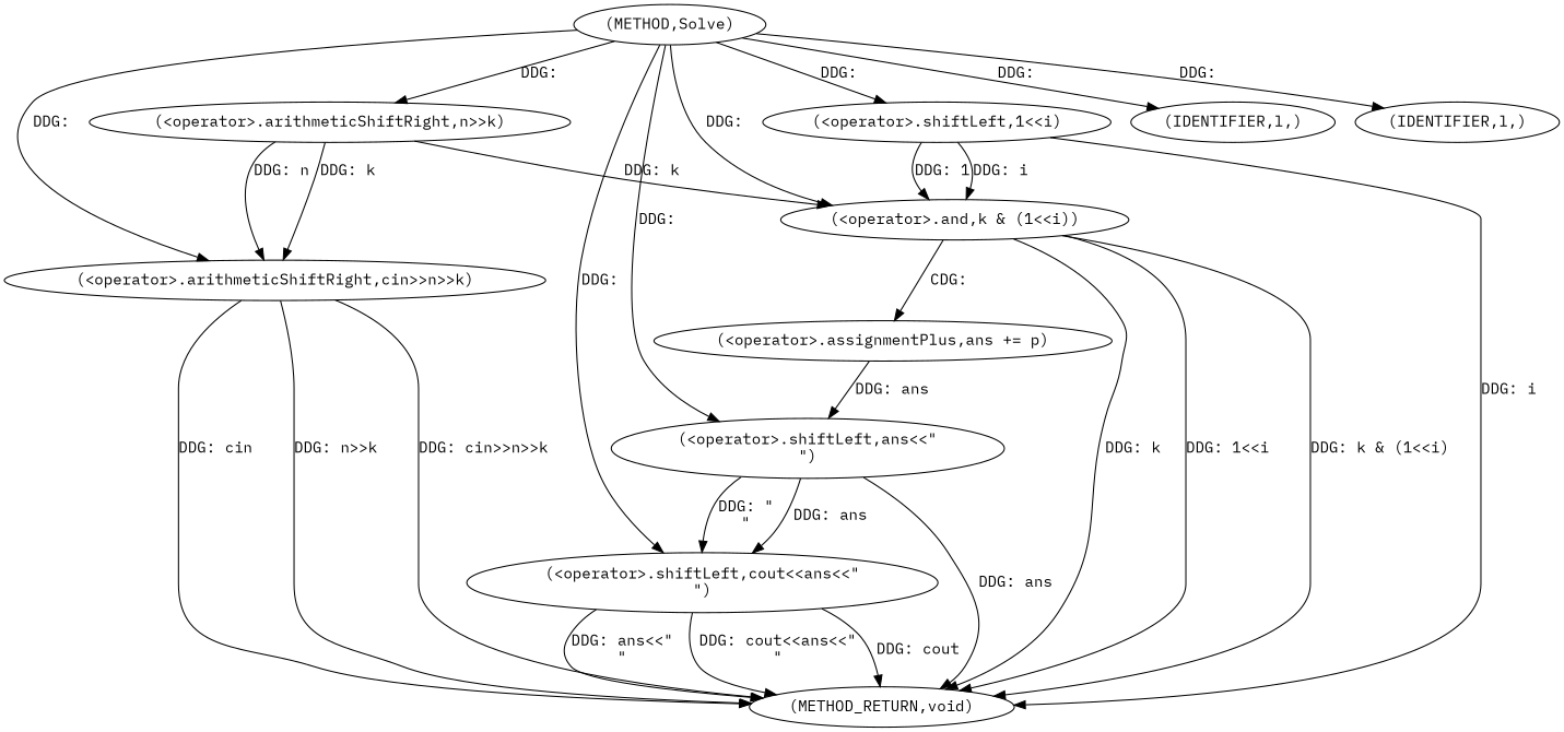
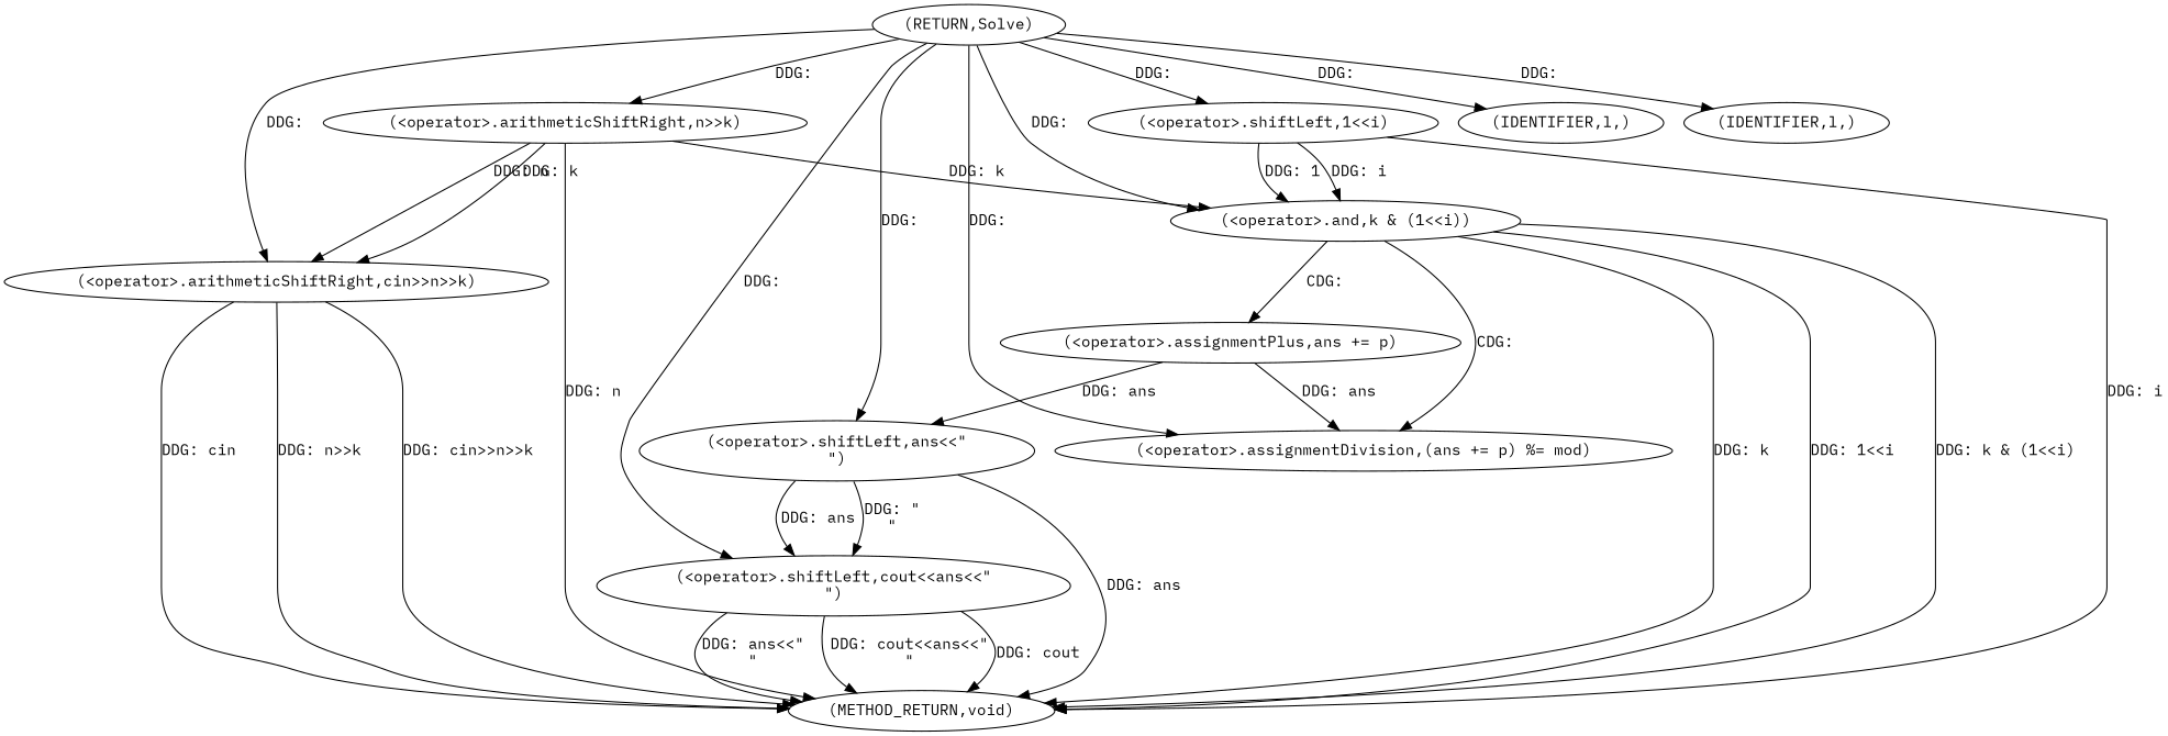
  digraph {
    fontname="IBM Plex Mono"
    node [fontname="IBM Plex Mono"]
    edge [fontname="IBM Plex Mono"]
-   n1 [label="(METHOD,Solve)"]
+   n1 [label="(RETURN,Solve)"]
    n2 [label="(<operator>.arithmeticShiftRight,cin>>n>>k)"]
    n3 [label="(IDENTIFIER,l,)"]
    n4 [label="(IDENTIFIER,l,)"]
    n5 [label="(<operator>.shiftLeft,cout<<ans<<\"\n\")"]
    n6 [label="(<operator>.arithmeticShiftRight,n>>k)"]
    n7 [label="(<operator>.and,k & (1<<i))"]
    n8 [label="(<operator>.shiftLeft,ans<<\"\n\")"]
+   n9 [label="(<operator>.assignmentDivision,(ans += p) %= mod)"]
    n10 [label="(<operator>.shiftLeft,1<<i)"]
    n11 [label="(METHOD_RETURN,void)"]
    n12 [label="(<operator>.assignmentPlus,ans += p)"]
    n1 -> n2 [label="DDG: "]
    n1 -> n3 [label="DDG: "]
    n1 -> n4 [label="DDG: "]
    n1 -> n5 [label="DDG: "]
    n1 -> n6 [label="DDG: "]
    n1 -> n7 [label="DDG: "]
    n1 -> n8 [label="DDG: "]
+   n1 -> n9 [label="DDG: "]
    n1 -> n10 [label="DDG: "]
    n2 -> n11 [label="DDG: n>>k"]
    n2 -> n11 [label="DDG: cin>>n>>k"]
    n2 -> n11 [label="DDG: cin"]
    n5 -> n11 [label="DDG: ans<<\"\n\""]
    n5 -> n11 [label="DDG: cout<<ans<<\"\n\""]
    n5 -> n11 [label="DDG: cout"]
    n6 -> n2 [label="DDG: k"]
    n6 -> n2 [label="DDG: n"]
    n6 -> n7 [label="DDG: k"]
+   n6 -> n11 [label="DDG: n"]
+   n7 -> n9 [label="CDG: "]
    n7 -> n11 [label="DDG: k"]
    n7 -> n11 [label="DDG: 1<<i"]
    n7 -> n11 [label="DDG: k & (1<<i)"]
    n7 -> n12 [label="CDG: "]
    n8 -> n5 [label="DDG: \"\n\""]
    n8 -> n5 [label="DDG: ans"]
    n8 -> n11 [label="DDG: ans"]
    n10 -> n7 [label="DDG: 1"]
    n10 -> n7 [label="DDG: i"]
    n10 -> n11 [label="DDG: i"]
    n12 -> n8 [label="DDG: ans"]
+   n12 -> n9 [label="DDG: ans"]
  }
